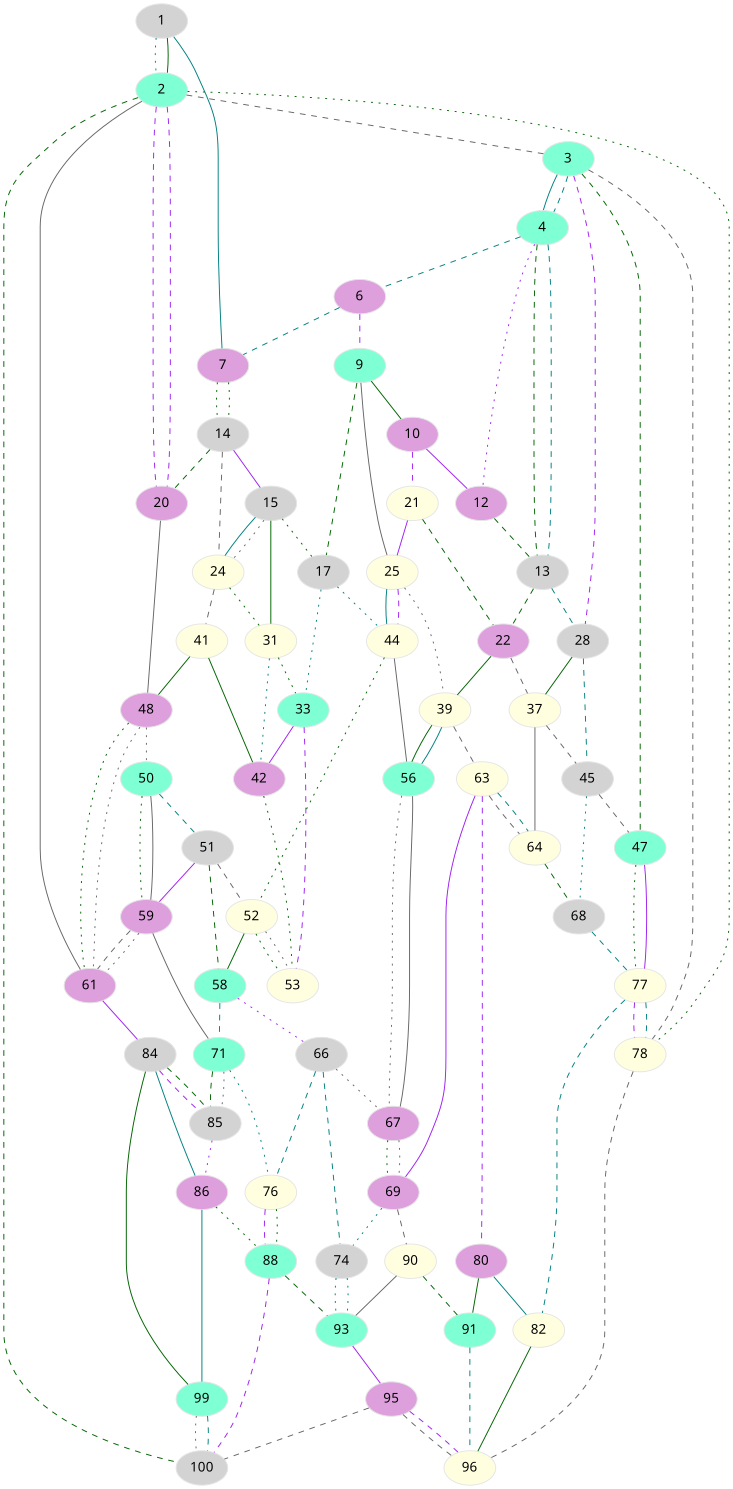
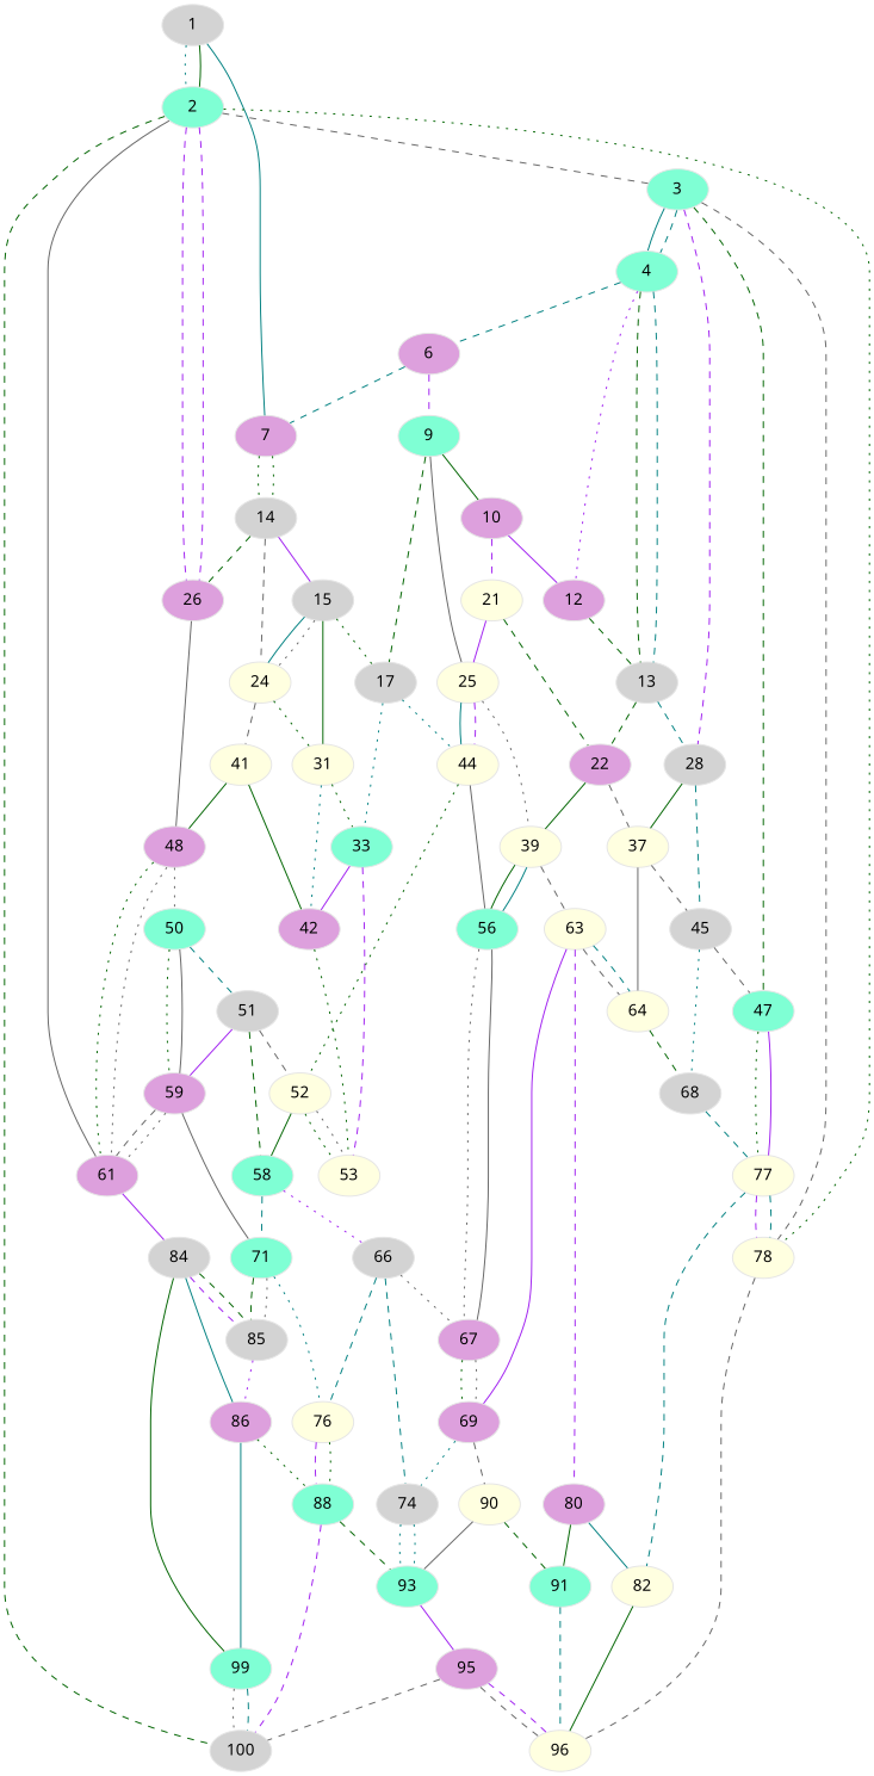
  graph {
    fontname="Noto Sans"
    node [color=gray90 fillcolor=lightyellow fontname="Noto Sans" style=filled]
    edge [color=darkgreen fontname="Noto Sans" style=dashed]
    1 [fillcolor=lightgrey]
    2 [fillcolor=aquamarine super="+89"]
    7 [fillcolor=plum]
    3 [fillcolor=aquamarine super="+29"]
-   20 [fillcolor=plum]
+   20 [fillcolor=plum label=26]
    61 [fillcolor=plum super="+83"]
    78
    100 [fillcolor=lightgrey super="+101"]
    14 [fillcolor=lightgrey super="+19"]
    4 [fillcolor=aquamarine super="+5"]
    28 [fillcolor=lightgrey super="+38"]
    47 [fillcolor=aquamarine]
    48 [fillcolor=plum super="+49"]
    84 [fillcolor=lightgrey super="+98"]
    96 [super="+102"]
    6 [fillcolor=plum super="+8"]
    12 [fillcolor=plum]
    13 [fillcolor=lightgrey super="+23"]
    37 [super="+62"]
    45 [fillcolor=lightgrey super="+46"]
    77 [super="+79"]
    9 [fillcolor=aquamarine super="+18"]
    22 [fillcolor=plum super="+36"]
    10 [fillcolor=plum super="+11"]
    17 [fillcolor=lightgrey super="+35"]
    25 [super="+26"]
    15 [fillcolor=lightgrey super="+16"]
    24 [super="+30"]
    21 [super="+27"]
    33 [fillcolor=aquamarine super="+34"]
    44 [super="+55"]
    39 [super="+40"]
    31 [super="+32"]
    41
    42 [fillcolor=plum super="+43"]
    53
    56 [fillcolor=aquamarine]
    52 [super="+54"]
    50 [fillcolor=aquamarine]
    64
    63 [super="+70"]
    68 [fillcolor=lightgrey]
    67 [fillcolor=plum]
    69 [fillcolor=plum super="+75"]
    80 [fillcolor=plum super="+81"]
    58 [fillcolor=aquamarine super="+65"]
    82
    51 [fillcolor=lightgrey super="+57"]
    59 [fillcolor=plum super="+60"]
    71 [fillcolor=aquamarine super="+72"]
    66 [fillcolor=lightgrey super="+73"]
    74 [fillcolor=lightgrey]
    76
    85 [fillcolor=lightgrey]
    86 [fillcolor=plum super="+87"]
    99 [fillcolor=aquamarine]
    90
    91 [fillcolor=aquamarine super="+97"]
    93 [fillcolor=aquamarine super="+94"]
    88 [fillcolor=aquamarine super="+92"]
    95 [fillcolor=plum]
    1 -- 2 [color=teal style=dotted]
    1 -- 2 [style=solid]
    1 -- 7 [color=teal style=solid]
    2 -- 3 [color=gray40]
    2 -- 20 [color=purple]
    2 -- 20 [color=purple]
    2 -- 61 [color=gray40 style=solid]
    2 -- 78 [style=dotted]
    2 -- 100
    7 -- 14 [style=dotted]
    7 -- 14 [style=dotted]
    3 -- 78 [color=gray40]
    3 -- 4 [color=teal style=solid]
    3 -- 4 [color=teal]
    3 -- 28 [color=purple]
    3 -- 47
    20 -- 48 [color=gray40 style=solid]
    61 -- 84 [color=purple style=solid]
    78 -- 96 [color=gray40]
    14 -- 20
    14 -- 15 [color=purple style=solid]
    14 -- 24 [color=gray40]
    4 -- 6 [color=teal]
    4 -- 12 [color=purple style=dotted]
    4 -- 13
    4 -- 13 [color=teal]
    28 -- 37 [style=solid]
    28 -- 45 [color=teal]
    47 -- 77 [style=dotted]
    47 -- 77 [color=purple style=solid]
    48 -- 61 [style=dotted]
    48 -- 61 [color=gray40 style=dotted]
    48 -- 50 [color=gray40 style=dotted]
    84 -- 85 [color=purple]
    84 -- 85
    84 -- 86 [color=teal style=solid]
    84 -- 99 [style=solid]
    6 -- 7 [color=teal]
    6 -- 9 [color=purple]
    12 -- 13
    13 -- 28 [color=teal]
    13 -- 22
    37 -- 45 [color=gray40]
    37 -- 64 [color=gray40 style=solid]
    45 -- 47 [color=gray40]
    45 -- 68 [color=teal style=dotted]
    77 -- 78 [color=purple]
    77 -- 78 [color=teal]
    77 -- 82 [color=teal]
    9 -- 10 [style=solid]
    9 -- 17
    9 -- 25 [color=gray40 style=solid]
    22 -- 37 [color=gray40]
    22 -- 39 [style=solid]
    10 -- 12 [color=purple style=solid]
    10 -- 21 [color=purple weight=2]
    17 -- 33 [color=teal style=dotted]
    17 -- 44 [color=teal style=dotted]
    25 -- 44 [color=teal style=solid]
    25 -- 44 [color=purple]
    25 -- 39 [color=gray40 style=dotted]
    15 -- 17 [style=dotted]
    15 -- 24 [color=teal style=solid]
    15 -- 24 [color=gray40 style=dotted]
    15 -- 31 [style=solid]
    24 -- 31 [style=dotted]
    24 -- 41 [color=gray40]
    21 -- 22
    21 -- 25 [color=purple style=solid]
    33 -- 42 [color=purple style=solid]
    33 -- 53 [color=purple]
    44 -- 56 [color=gray40 style=solid]
    44 -- 52 [style=dotted]
    39 -- 56 [style=solid]
    39 -- 56 [color=teal style=solid]
    39 -- 63 [color=gray40]
    31 -- 33 [style=dotted]
    31 -- 42 [color=teal style=dotted]
    41 -- 48 [style=solid]
    41 -- 42 [style=solid]
    42 -- 53 [style=dotted]
    56 -- 67 [color=gray40 style=dotted]
    56 -- 67 [color=gray40 style=solid]
    52 -- 53 [style=dotted]
    52 -- 53 [color=gray40 style=dotted]
    52 -- 58 [style=solid]
    50 -- 51 [color=teal]
    50 -- 59 [style=dotted]
    50 -- 59 [color=gray40 style=solid]
    64 -- 68
    63 -- 64 [color=gray40]
    63 -- 64 [color=teal]
    63 -- 69 [color=purple style=solid]
    63 -- 80 [color=purple]
    68 -- 77 [color=teal]
    67 -- 69 [style=dotted]
    67 -- 69 [color=gray40 style=dotted]
    69 -- 74 [color=teal style=dotted]
    69 -- 90 [color=gray40]
    80 -- 82 [color=teal style=solid]
    80 -- 91 [style=solid weight=2]
    58 -- 71 [color=teal]
    58 -- 66 [color=purple style=dotted]
    82 -- 96 [style=solid]
    51 -- 52 [color=gray40]
    51 -- 58
    51 -- 59 [color=purple style=solid]
    59 -- 61 [color=gray40]
    59 -- 61 [color=gray40 style=dotted]
    59 -- 71 [color=gray40 style=solid]
    71 -- 76 [color=teal style=dotted]
    71 -- 85
    71 -- 85 [color=gray40 style=dotted]
    66 -- 67 [color=gray40 style=dotted]
    66 -- 74 [color=teal]
    66 -- 76 [color=teal]
    74 -- 93 [color=teal style=dotted]
    74 -- 93 [color=teal style=dotted]
    76 -- 88 [color=purple]
    76 -- 88 [style=dotted]
    85 -- 86 [color=purple style=dotted]
    86 -- 99 [color=teal style=solid]
    86 -- 88 [style=dotted]
    99 -- 100 [color=gray40 style=dotted]
    99 -- 100 [color=teal]
    90 -- 91
    90 -- 93 [color=gray40 style=solid]
    91 -- 96 [color=teal]
    93 -- 95 [color=purple style=solid]
    88 -- 100 [color=purple]
    88 -- 93
    95 -- 100 [color=gray40]
    95 -- 96 [color=gray40]
    95 -- 96 [color=purple]
  }
